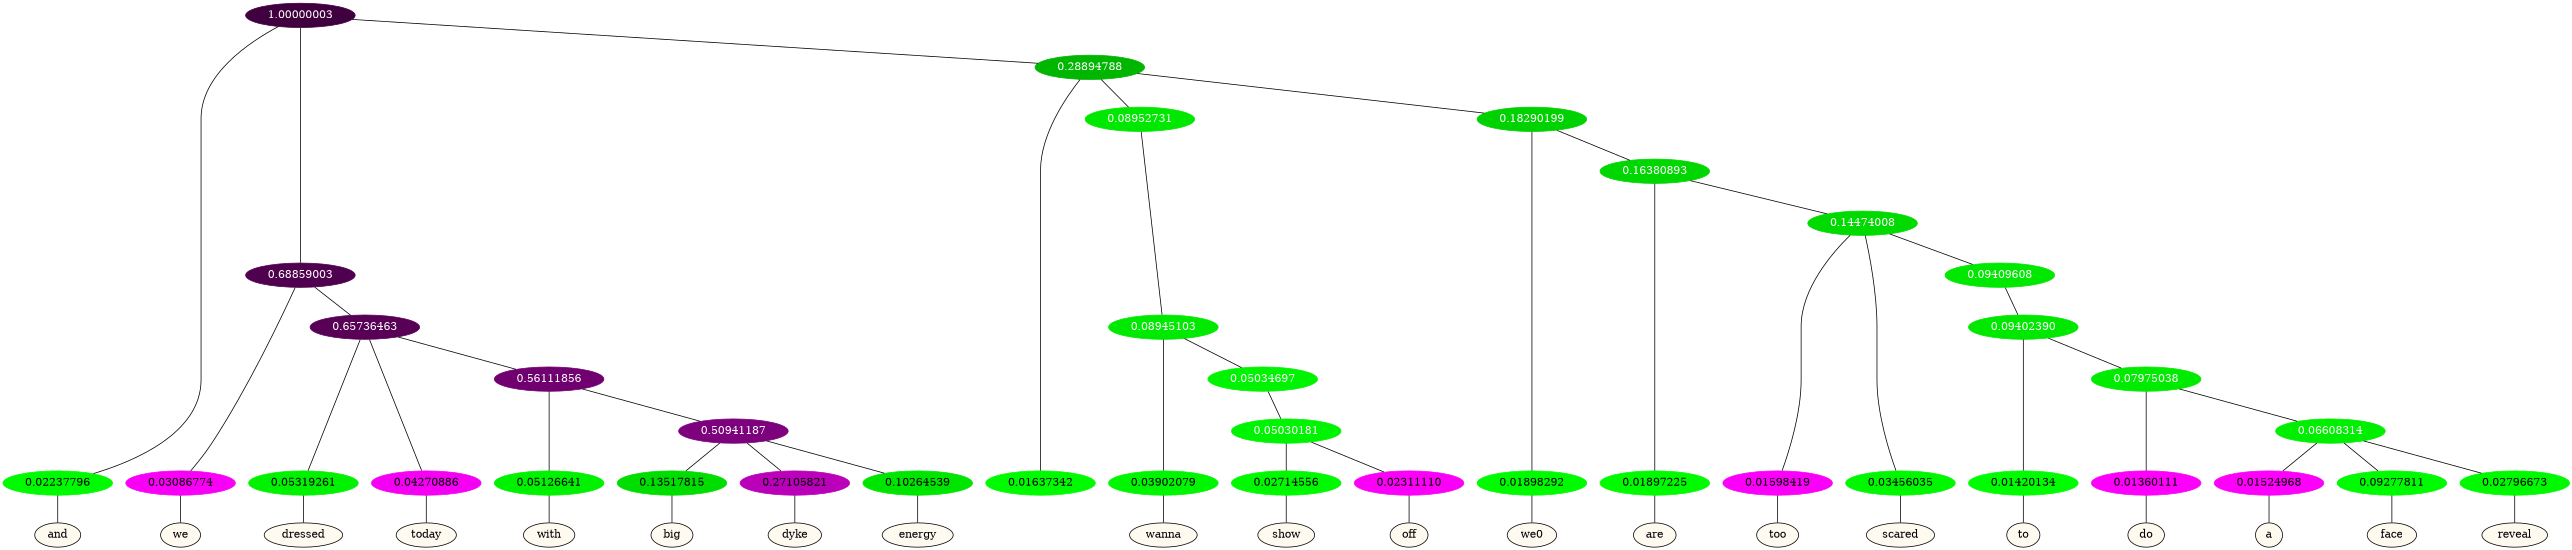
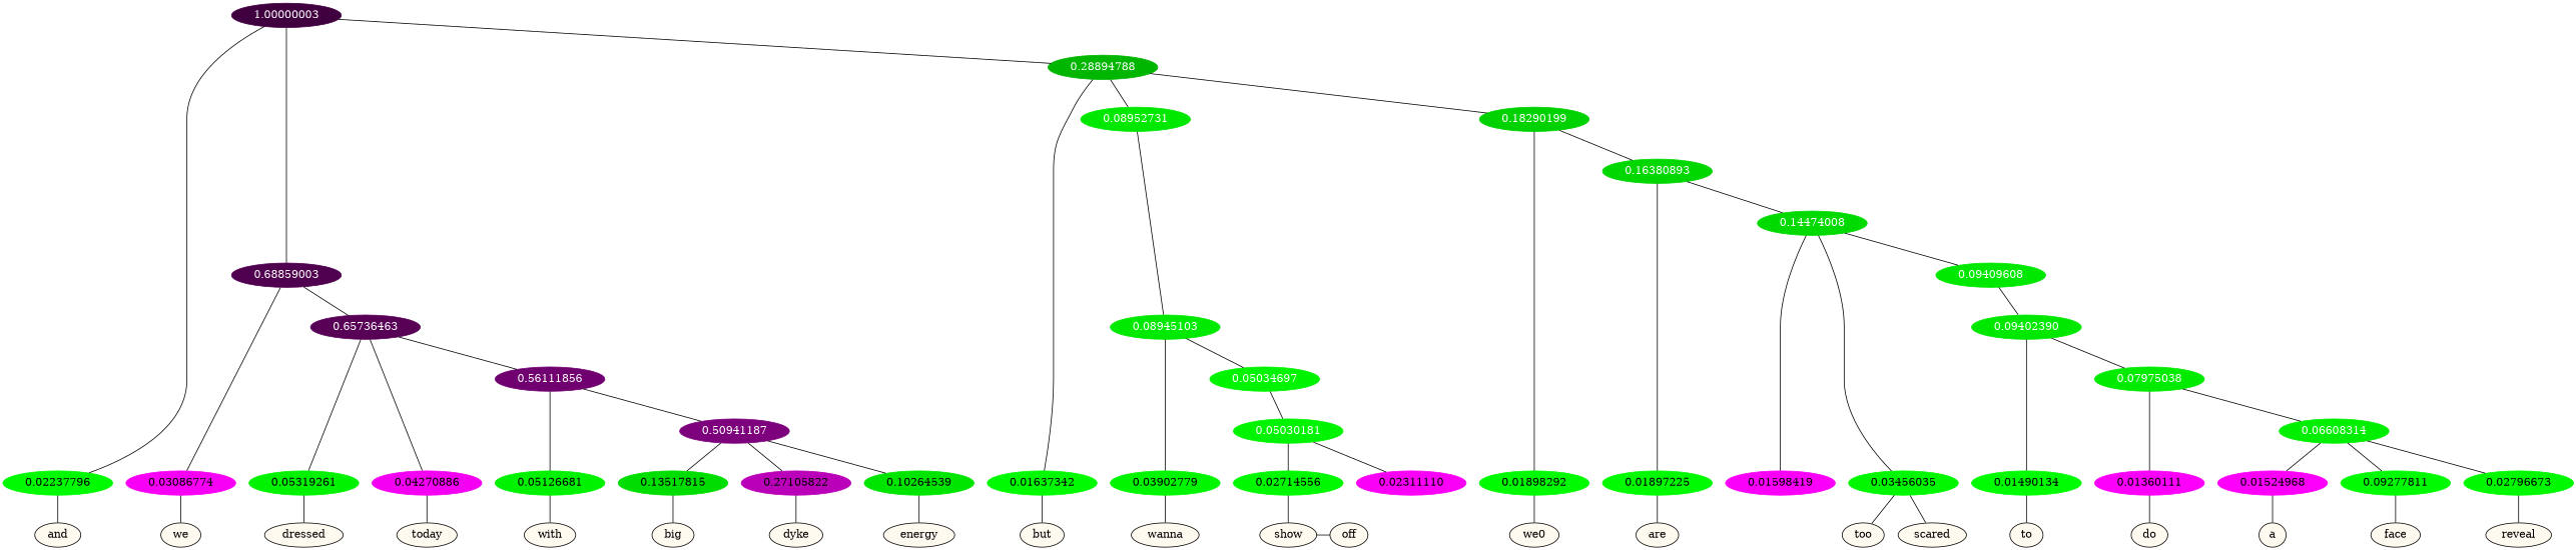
  graph {
    node [color=black format=png nodesep=0.001 ordering=out overlap_scaling=0.01 ranksep=0.001 style=filled]
    n1 [fillcolor=floralwhite height=0.15 label=we style="filled,solid" width=0.15]
    n2 [fillcolor=floralwhite height=0.15 label=dressed style="filled,solid" width=0.15]
    n3 [fillcolor=floralwhite height=0.15 label=with style="filled,solid" width=0.15]
    n4 [fillcolor=floralwhite height=0.15 label=big style="filled,solid" width=0.15]
    n5 [fillcolor=floralwhite height=0.15 label=dyke style="filled,solid" width=0.15]
    n6 [fillcolor=floralwhite height=0.15 label=energy style="filled,solid" width=0.15]
    n7 [fillcolor=floralwhite height=0.15 label=today style="filled,solid" width=0.15]
    n8 [fillcolor=floralwhite height=0.15 label=and style="filled,solid" width=0.15]
    n9 [fillcolor=floralwhite height=0.15 label=wanna style="filled,solid" width=0.15]
    n10 [fillcolor=floralwhite height=0.15 label=show style="filled,solid" width=0.15]
    n11 [fillcolor=floralwhite height=0.15 label=off style="filled,solid" width=0.15]
+   n12 [fillcolor=floralwhite height=0.15 label=but style="filled,solid" width=0.15]
    n13 [fillcolor=floralwhite height=0.15 label=we0 style="filled,solid" width=0.15]
    n14 [fillcolor=floralwhite height=0.15 label=are style="filled,solid" width=0.15]
    n15 [fillcolor=floralwhite height=0.15 label=too style="filled,solid" width=0.15]
    n16 [fillcolor=floralwhite height=0.15 label=scared style="filled,solid" width=0.15]
    n17 [fillcolor=floralwhite height=0.15 label=to style="filled,solid" width=0.15]
    n18 [fillcolor=floralwhite height=0.15 label=do style="filled,solid" width=0.15]
    n19 [fillcolor=floralwhite height=0.15 label=a style="filled,solid" width=0.15]
    n20 [fillcolor=floralwhite height=0.15 label=face style="filled,solid" width=0.15]
    n21 [fillcolor=floralwhite height=0.15 label=reveal style="filled,solid" width=0.15]
    n22 [color="0.835 1.000 0.969" fontcolor=black height=0.15 label=0.03086774 width=0.15]
    n23 [color="0.334 1.000 0.947" fontcolor=black height=0.15 label=0.05319261 width=0.15]
-   n24 [color="0.334 1.000 0.949" fontcolor=black height=0.15 label=0.05126641 width=0.15]
+   n24 [color="0.334 1.000 0.949" fontcolor=black height=0.15 label=0.05126681 width=0.15]
    n25 [color="0.334 1.000 0.865" fontcolor=black height=0.15 label=0.13517815 width=0.15]
-   n26 [color="0.835 1.000 0.729" fontcolor=black height=0.15 label=0.27105821 width=0.15]
+   n26 [color="0.835 1.000 0.729" fontcolor=black height=0.15 label=0.27105822 width=0.15]
    n27 [color="0.334 1.000 0.897" fontcolor=black height=0.15 label=0.10264539 width=0.15]
    n28 [color="0.835 1.000 0.957" fontcolor=black height=0.15 label=0.04270886 width=0.15]
    n29 [color="0.334 1.000 0.978" fontcolor=black height=0.15 label=0.02237796 width=0.15]
-   n30 [color="0.334 1.000 0.961" fontcolor=black height=0.15 label=0.03902079 width=0.15]
+   n30 [color="0.334 1.000 0.961" fontcolor=black height=0.15 label=0.03902779 width=0.15]
    n31 [color="0.334 1.000 0.973" fontcolor=black height=0.15 label=0.02714556 width=0.15]
    n32 [color="0.835 1.000 0.977" fontcolor=black height=0.15 label=0.02311110 width=0.15]
    n33 [color="0.334 1.000 0.984" fontcolor=black height=0.15 label=0.01637342 width=0.15]
    n34 [color="0.334 1.000 0.981" fontcolor=black height=0.15 label=0.01898292 width=0.15]
    n35 [color="0.334 1.000 0.981" fontcolor=black height=0.15 label=0.01897225 width=0.15]
    n36 [color="0.835 1.000 0.984" fontcolor=black height=0.15 label=0.01598419 width=0.15]
    n37 [color="0.334 1.000 0.965" fontcolor=black height=0.15 label=0.03456035 width=0.15]
-   n38 [color="0.334 1.000 0.986" fontcolor=black height=0.15 label=0.01420134 width=0.15]
+   n38 [color="0.334 1.000 0.986" fontcolor=black height=0.15 label=0.01490134 width=0.15]
    n39 [color="0.835 1.000 0.986" fontcolor=black height=0.15 label=0.01360111 width=0.15]
    n40 [color="0.835 1.000 0.985" fontcolor=black height=0.15 label=0.01524968 width=0.15]
    n41 [color="0.334 1.000 0.977" fontcolor=black height=0.15 label=0.09277811 width=0.15]
    n42 [color="0.334 1.000 0.972" fontcolor=black height=0.15 label=0.02796673 width=0.15]
    n43 [color="0.835 1.000 0.250" fontcolor=grey99 height=0.15 label=1.00000003 width=0.15]
    n44 [color="0.835 1.000 0.311" fontcolor=grey99 height=0.15 label=0.68859003 width=0.15]
    n45 [color="0.334 1.000 0.711" fontcolor=grey99 height=0.15 label=0.28894788 width=0.15]
    n46 [color="0.835 1.000 0.343" fontcolor=grey99 height=0.15 label=0.65736463 width=0.15]
    n47 [color="0.334 1.000 0.910" fontcolor=grey99 height=0.15 label=0.08952731 width=0.15]
    n48 [color="0.334 1.000 0.817" fontcolor=grey99 height=0.15 label=0.18290199 width=0.15]
    n49 [color="0.835 1.000 0.439" fontcolor=grey99 height=0.15 label=0.56111856 width=0.15]
    n50 [color="0.334 1.000 0.911" fontcolor=grey99 height=0.15 label=0.08945103 width=0.15]
    n51 [color="0.334 1.000 0.836" fontcolor=grey99 height=0.15 label=0.16380893 width=0.15]
    n52 [color="0.835 1.000 0.491" fontcolor=grey99 height=0.15 label=0.50941187 width=0.15]
    n53 [color="0.334 1.000 0.950" fontcolor=grey99 height=0.15 label=0.05034697 width=0.15]
    n54 [color="0.334 1.000 0.855" fontcolor=grey99 height=0.15 label=0.14474008 width=0.15]
    n55 [color="0.334 1.000 0.950" fontcolor=grey99 height=0.15 label=0.05030181 width=0.15]
    n56 [color="0.334 1.000 0.906" fontcolor=grey99 height=0.15 label=0.09409608 width=0.15]
    n57 [color="0.334 1.000 0.906" fontcolor=grey99 height=0.15 label=0.09402390 width=0.15]
    n58 [color="0.334 1.000 0.920" fontcolor=grey99 height=0.15 label=0.07975038 width=0.15]
    n59 [color="0.334 1.000 0.934" fontcolor=grey99 height=0.15 label=0.06608314 width=0.15]
    subgraph sub_1 {
      rank=same
      n1
      n2
      n3
      n4
      n5
      n6
      n7
      n8
      n9
      n10
      n11
+     n12
      n13
      n14
      n15
      n16
      n17
      n18
      n19
      n20
      n21
    }
    subgraph sub_2 {
      rank=same
      n22
      n23
      n24
      n25
      n26
      n27
      n28
      n29
      n30
      n31
      n32
      n33
      n34
      n35
      n36
      n37
      n38
      n39
      n40
      n41
      n42
    }
    n22 -- n1
    n23 -- n2
    n24 -- n3
    n25 -- n4
    n26 -- n5
    n27 -- n6
    n28 -- n7
    n29 -- n8
    n30 -- n9
    n31 -- n10
-   n32 -- n11
+   n10 -- n11
+   n33 -- n12
    n34 -- n13
    n35 -- n14
-   n36 -- n15
+   n37 -- n15
    n37 -- n16
    n38 -- n17
    n39 -- n18
    n40 -- n19
    n41 -- n20
    n42 -- n21
    n43 -- n29
    n43 -- n44
    n43 -- n45
    n44 -- n22
    n44 -- n46
    n45 -- n33
    n45 -- n47
    n45 -- n48
    n46 -- n23
    n46 -- n28
    n46 -- n49
    n47 -- n50
    n48 -- n34
    n48 -- n51
    n49 -- n24
    n49 -- n52
    n50 -- n30
    n50 -- n53
    n51 -- n35
    n51 -- n54
    n52 -- n25
    n52 -- n26
    n52 -- n27
    n53 -- n55
    n54 -- n36
    n54 -- n37
    n54 -- n56
    n55 -- n31
    n55 -- n32
    n56 -- n57
    n57 -- n38
    n57 -- n58
    n58 -- n39
    n58 -- n59
    n59 -- n40
    n59 -- n41
    n59 -- n42
  }
